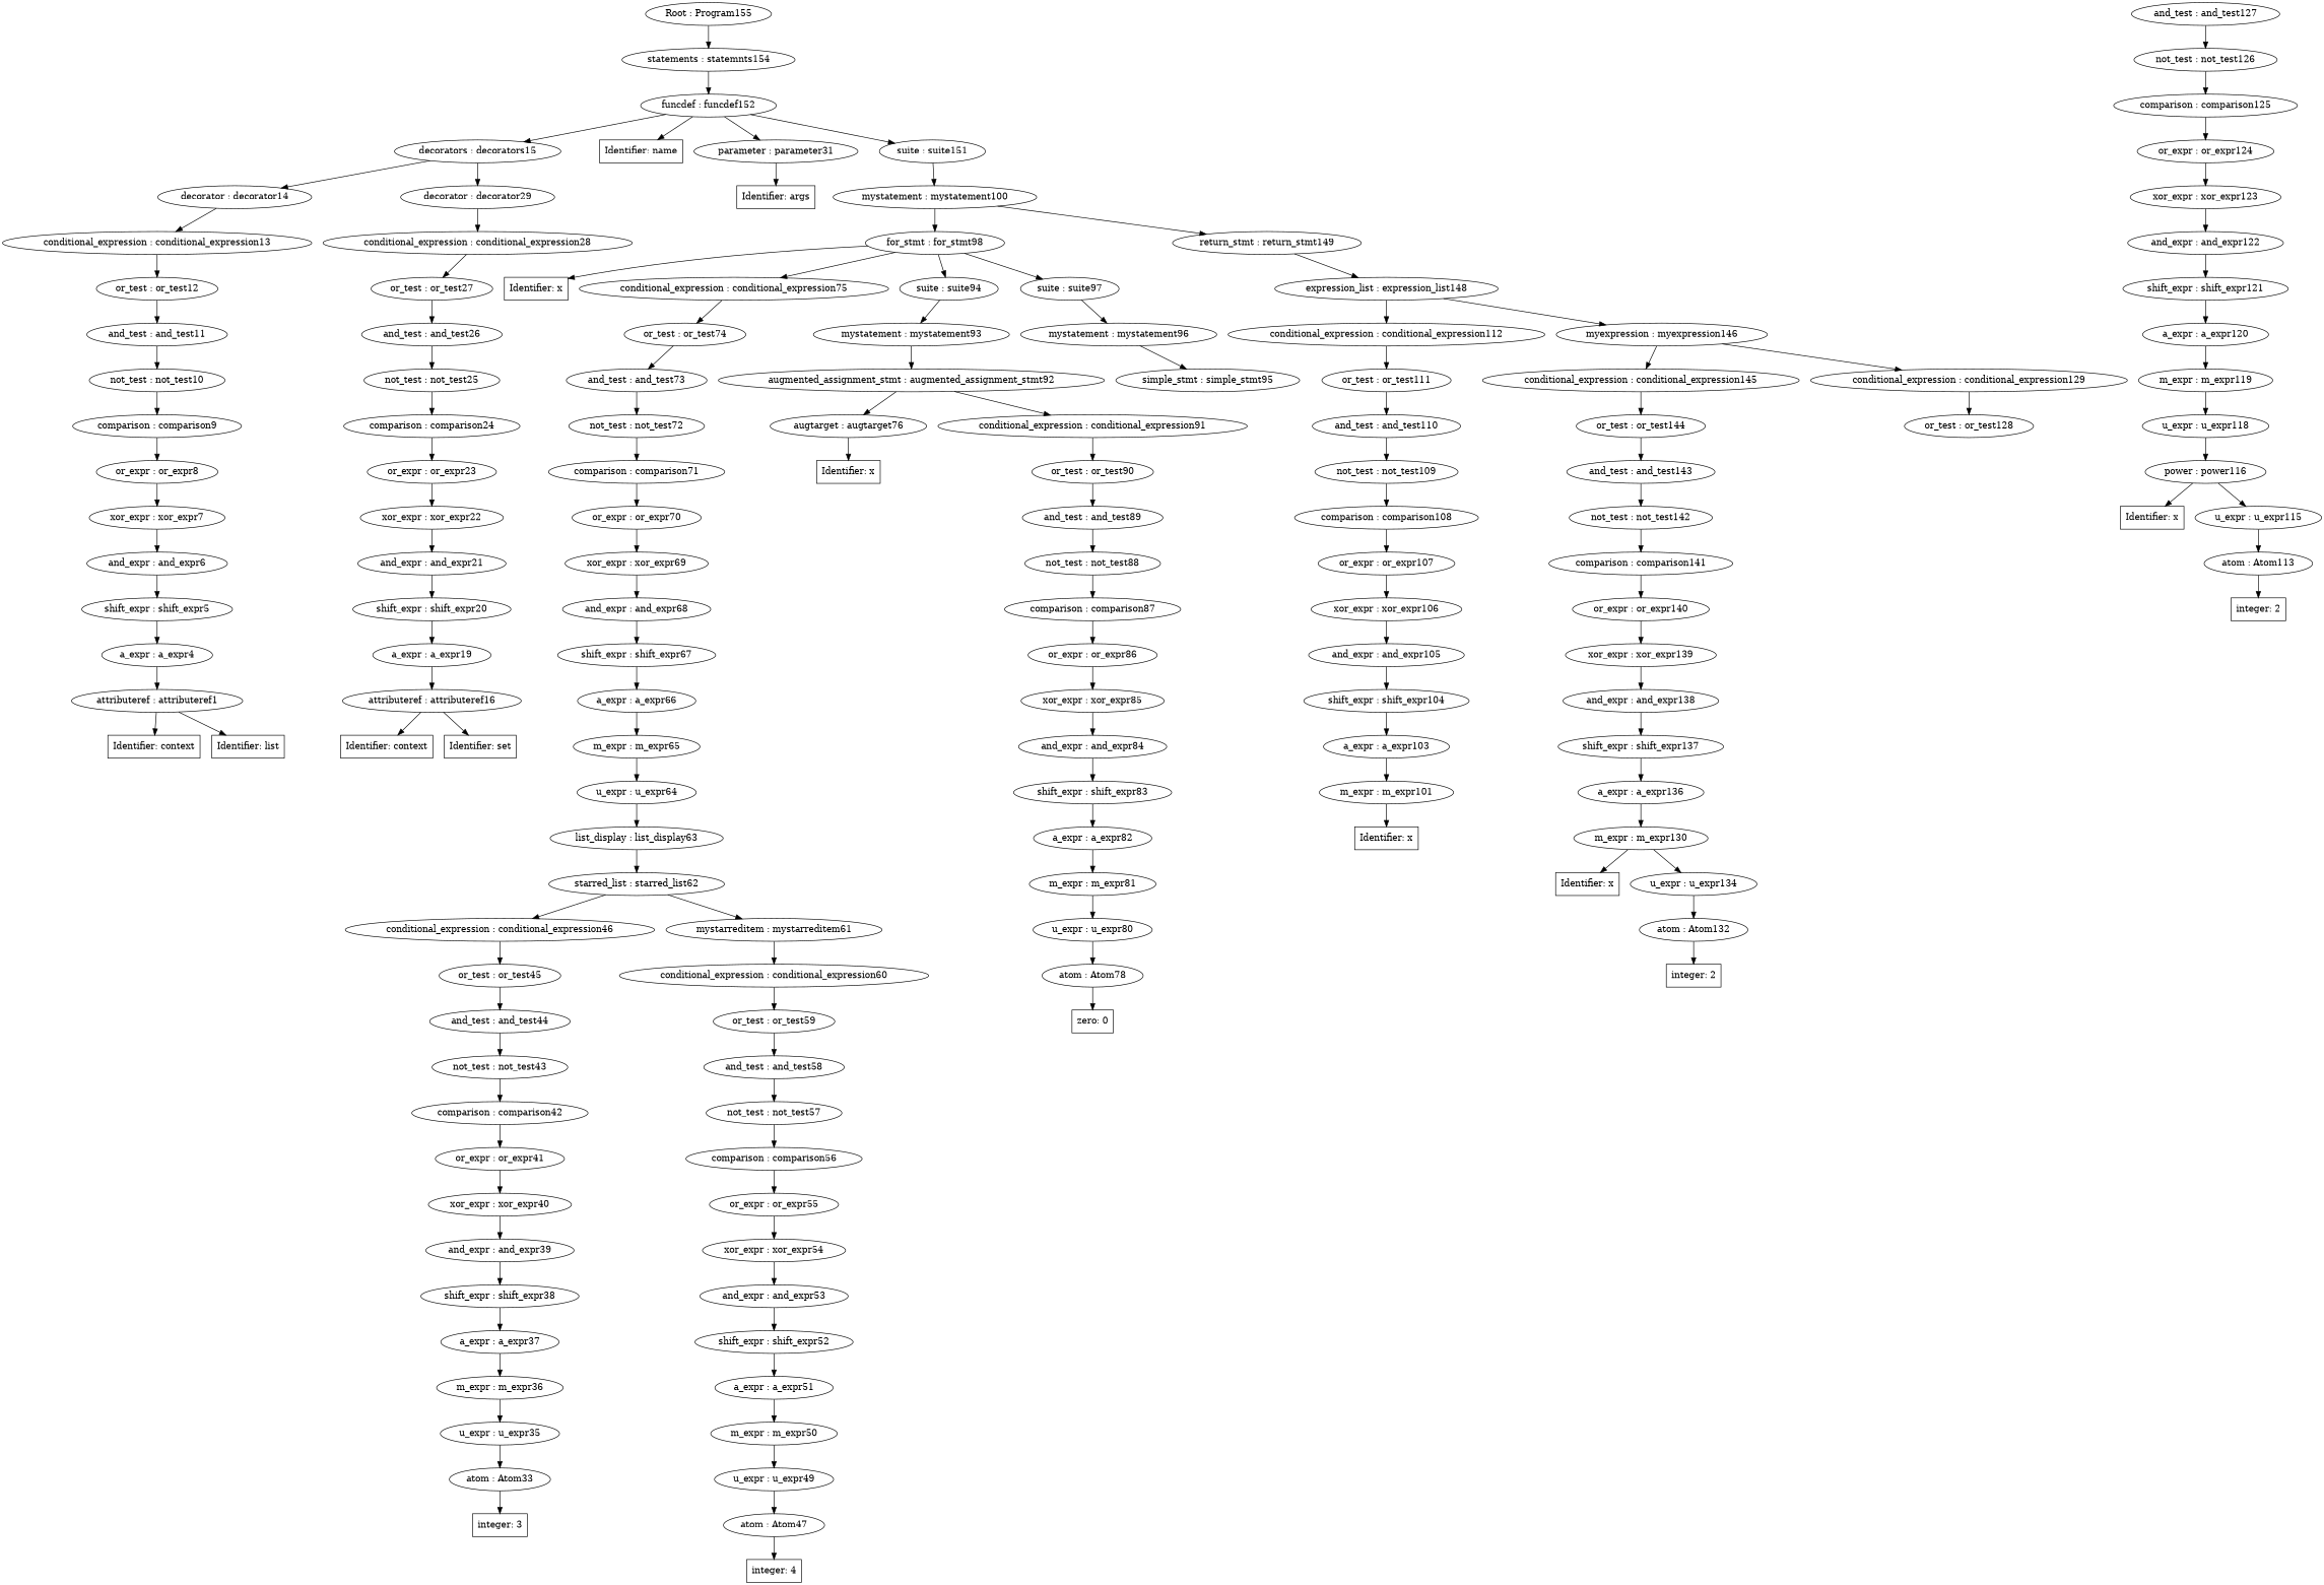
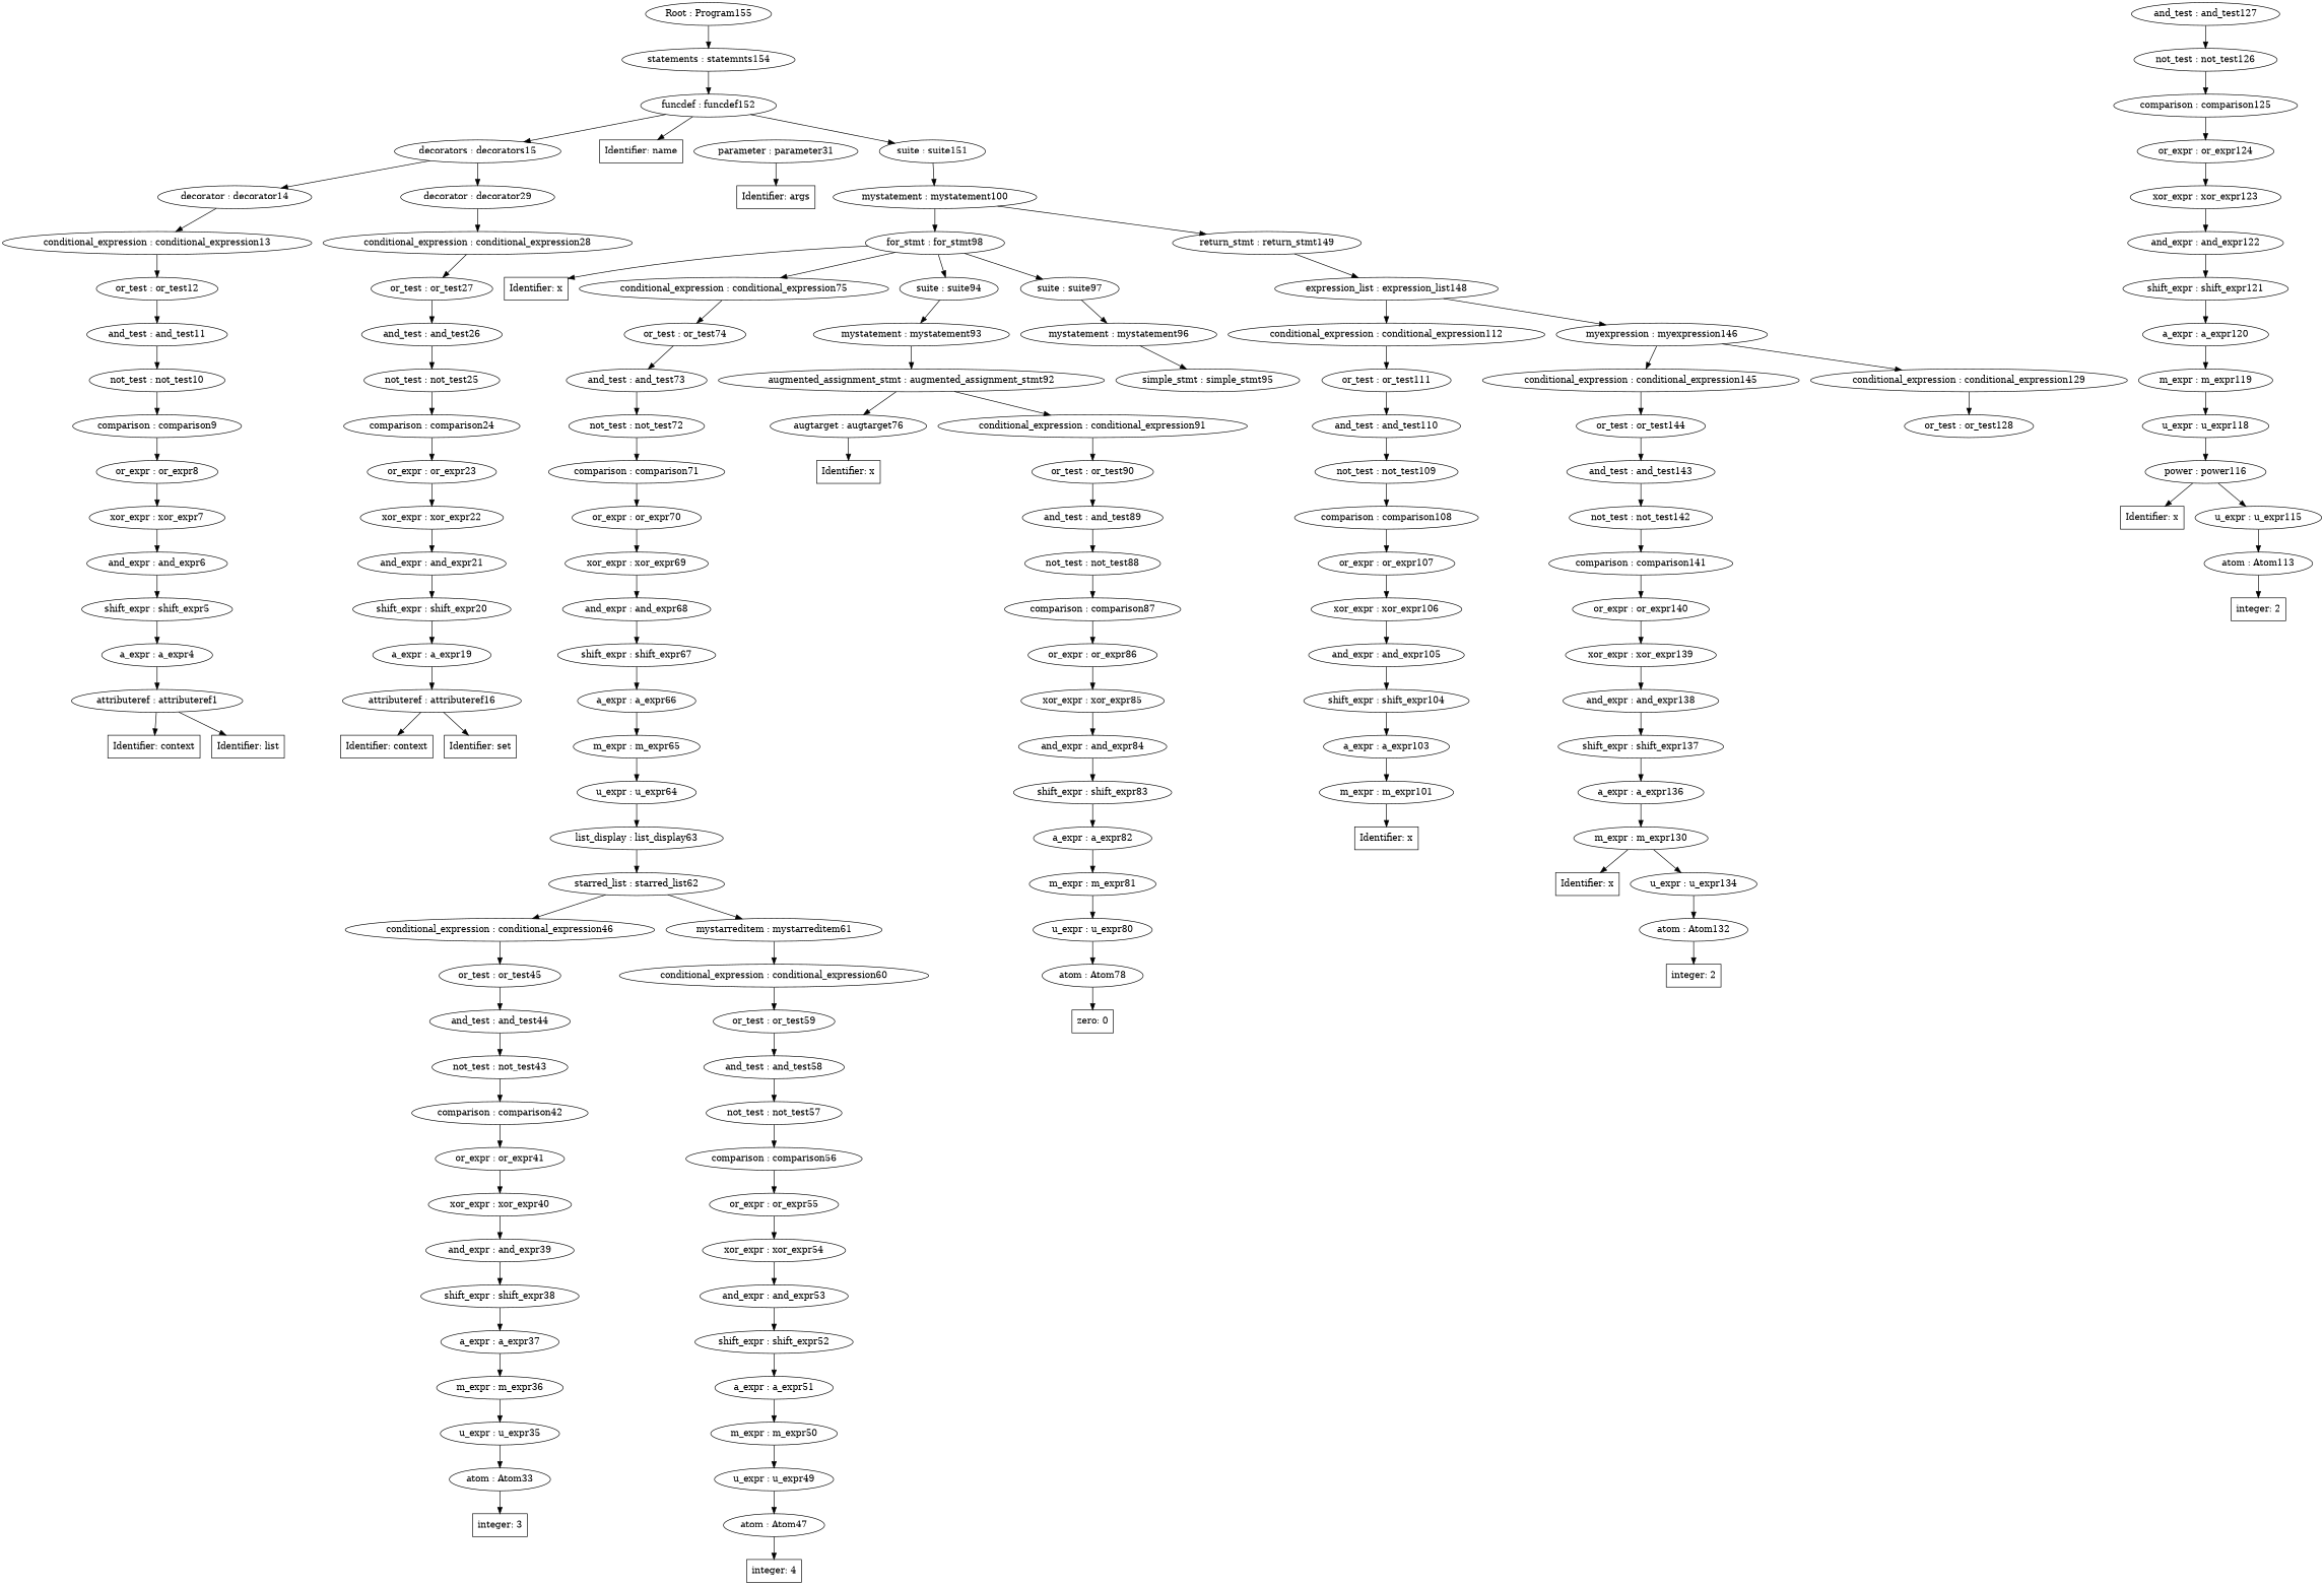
  digraph {
    n1 [label="Root : Program155"]
    n2 [label="statements : statemnts154"]
    n3 [label="funcdef : funcdef152"]
    n4 [label="decorators : decorators15"]
    n5 [label="Identifier: name" shape=box]
    n6 [label="parameter : parameter31"]
    n7 [label="suite : suite151"]
    n8 [label="decorator : decorator14"]
    n9 [label="decorator : decorator29"]
    n10 [label="Identifier: args" shape=box]
    n11 [label="mystatement : mystatement100"]
    n12 [label="conditional_expression : conditional_expression13"]
    n13 [label="conditional_expression : conditional_expression28"]
    n14 [label="or_test : or_test12"]
    n15 [label="and_test : and_test11"]
    n16 [label="not_test : not_test10"]
    n17 [label="comparison : comparison9"]
    n18 [label="or_expr : or_expr8"]
    n19 [label="xor_expr : xor_expr7"]
    n20 [label="and_expr : and_expr6"]
    n21 [label="shift_expr : shift_expr5"]
    n22 [label="a_expr : a_expr4"]
    n23 [label="attributeref : attributeref1"]
    n24 [label="Identifier: context" shape=box]
    n25 [label="Identifier: list" shape=box]
    n26 [label="or_test : or_test27"]
    n27 [label="and_test : and_test26"]
    n28 [label="not_test : not_test25"]
    n29 [label="comparison : comparison24"]
    n30 [label="or_expr : or_expr23"]
    n31 [label="xor_expr : xor_expr22"]
    n32 [label="and_expr : and_expr21"]
    n33 [label="shift_expr : shift_expr20"]
    n34 [label="a_expr : a_expr19"]
    n35 [label="attributeref : attributeref16"]
    n36 [label="Identifier: context" shape=box]
    n37 [label="Identifier: set" shape=box]
    n38 [label="for_stmt : for_stmt98"]
    n39 [label="return_stmt : return_stmt149"]
    n40 [label="Identifier: x" shape=box]
    n41 [label="conditional_expression : conditional_expression75"]
    n42 [label="suite : suite94"]
    n43 [label="suite : suite97"]
    n44 [label="expression_list : expression_list148"]
    n45 [label="or_test : or_test74"]
    n46 [label="mystatement : mystatement93"]
    n47 [label="mystatement : mystatement96"]
    n48 [label="and_test : and_test73"]
    n49 [label="not_test : not_test72"]
    n50 [label="comparison : comparison71"]
    n51 [label="or_expr : or_expr70"]
    n52 [label="xor_expr : xor_expr69"]
    n53 [label="and_expr : and_expr68"]
    n54 [label="shift_expr : shift_expr67"]
    n55 [label="a_expr : a_expr66"]
    n56 [label="m_expr : m_expr65"]
    n57 [label="u_expr : u_expr64"]
    n58 [label="list_display : list_display63"]
    n59 [label="starred_list : starred_list62"]
    n60 [label="conditional_expression : conditional_expression46"]
    n61 [label="mystarreditem : mystarreditem61"]
    n62 [label="or_test : or_test45"]
    n63 [label="conditional_expression : conditional_expression60"]
    n64 [label="and_test : and_test44"]
    n65 [label="not_test : not_test43"]
    n66 [label="comparison : comparison42"]
    n67 [label="or_expr : or_expr41"]
    n68 [label="xor_expr : xor_expr40"]
    n69 [label="and_expr : and_expr39"]
    n70 [label="shift_expr : shift_expr38"]
    n71 [label="a_expr : a_expr37"]
    n72 [label="m_expr : m_expr36"]
    n73 [label="u_expr : u_expr35"]
    n74 [label="atom : Atom33"]
    n75 [label="integer: 3" shape=box]
    n76 [label="or_test : or_test59"]
    n77 [label="and_test : and_test58"]
    n78 [label="not_test : not_test57"]
    n79 [label="comparison : comparison56"]
    n80 [label="or_expr : or_expr55"]
    n81 [label="xor_expr : xor_expr54"]
    n82 [label="and_expr : and_expr53"]
    n83 [label="shift_expr : shift_expr52"]
    n84 [label="a_expr : a_expr51"]
    n85 [label="m_expr : m_expr50"]
    n86 [label="u_expr : u_expr49"]
    n87 [label="atom : Atom47"]
    n88 [label="integer: 4" shape=box]
    n89 [label="augmented_assignment_stmt : augmented_assignment_stmt92"]
    n90 [label="augtarget : augtarget76"]
    n91 [label="conditional_expression : conditional_expression91"]
    n92 [label="Identifier: x" shape=box]
    n93 [label="or_test : or_test90"]
    n94 [label="and_test : and_test89"]
    n95 [label="not_test : not_test88"]
    n96 [label="comparison : comparison87"]
    n97 [label="or_expr : or_expr86"]
    n98 [label="xor_expr : xor_expr85"]
    n99 [label="and_expr : and_expr84"]
    n100 [label="shift_expr : shift_expr83"]
    n101 [label="a_expr : a_expr82"]
    n102 [label="m_expr : m_expr81"]
    n103 [label="u_expr : u_expr80"]
    n104 [label="atom : Atom78"]
    n105 [label="zero: 0" shape=box]
    n106 [label="simple_stmt : simple_stmt95"]
    n107 [label="conditional_expression : conditional_expression112"]
    n108 [label="myexpression : myexpression146"]
    n109 [label="or_test : or_test111"]
    n110 [label="conditional_expression : conditional_expression145"]
    n111 [label="conditional_expression : conditional_expression129"]
    n112 [label="and_test : and_test110"]
    n113 [label="not_test : not_test109"]
    n114 [label="comparison : comparison108"]
    n115 [label="or_expr : or_expr107"]
    n116 [label="xor_expr : xor_expr106"]
    n117 [label="and_expr : and_expr105"]
    n118 [label="shift_expr : shift_expr104"]
    n119 [label="a_expr : a_expr103"]
    n120 [label="m_expr : m_expr101"]
    n121 [label="Identifier: x" shape=box]
    n122 [label="or_test : or_test144"]
    n123 [label="or_test : or_test128"]
    n124 [label="and_test : and_test143"]
    n125 [label="not_test : not_test142"]
    n126 [label="comparison : comparison141"]
    n127 [label="or_expr : or_expr140"]
    n128 [label="xor_expr : xor_expr139"]
    n129 [label="and_expr : and_expr138"]
    n130 [label="shift_expr : shift_expr137"]
    n131 [label="a_expr : a_expr136"]
    n132 [label="m_expr : m_expr130"]
    n133 [label="Identifier: x" shape=box]
    n134 [label="u_expr : u_expr134"]
    n135 [label="atom : Atom132"]
    n136 [label="integer: 2" shape=box]
    n137 [label="and_test : and_test127"]
    n138 [label="not_test : not_test126"]
    n139 [label="comparison : comparison125"]
    n140 [label="or_expr : or_expr124"]
    n141 [label="xor_expr : xor_expr123"]
    n142 [label="and_expr : and_expr122"]
    n143 [label="shift_expr : shift_expr121"]
    n144 [label="a_expr : a_expr120"]
    n145 [label="m_expr : m_expr119"]
    n146 [label="u_expr : u_expr118"]
    n147 [label="power : power116"]
    n148 [label="Identifier: x" shape=box]
    n149 [label="u_expr : u_expr115"]
    n150 [label="atom : Atom113"]
    n151 [label="integer: 2" shape=box]
    n1 -> n2
    n2 -> n3
    n3 -> n4
    n3 -> n5
-   n3 -> n6
    n3 -> n7
    n4 -> n8
    n4 -> n9
    n6 -> n10
    n7 -> n11
    n8 -> n12
    n9 -> n13
    n11 -> n38
    n11 -> n39
    n12 -> n14
    n13 -> n26
    n14 -> n15
    n15 -> n16
    n16 -> n17
    n17 -> n18
    n18 -> n19
    n19 -> n20
    n20 -> n21
    n21 -> n22
    n22 -> n23
    n23 -> n24
    n23 -> n25
    n26 -> n27
    n27 -> n28
    n28 -> n29
    n29 -> n30
    n30 -> n31
    n31 -> n32
    n32 -> n33
    n33 -> n34
    n34 -> n35
    n35 -> n36
    n35 -> n37
    n38 -> n40
    n38 -> n41
    n38 -> n42
    n38 -> n43
    n39 -> n44
    n41 -> n45
    n42 -> n46
    n43 -> n47
    n44 -> n107
    n44 -> n108
    n45 -> n48
    n46 -> n89
    n47 -> n106
    n48 -> n49
    n49 -> n50
    n50 -> n51
    n51 -> n52
    n52 -> n53
    n53 -> n54
    n54 -> n55
    n55 -> n56
    n56 -> n57
    n57 -> n58
    n58 -> n59
    n59 -> n60
    n59 -> n61
    n60 -> n62
    n61 -> n63
    n62 -> n64
    n63 -> n76
    n64 -> n65
    n65 -> n66
    n66 -> n67
    n67 -> n68
    n68 -> n69
    n69 -> n70
    n70 -> n71
    n71 -> n72
    n72 -> n73
    n73 -> n74
    n74 -> n75
    n76 -> n77
    n77 -> n78
    n78 -> n79
    n79 -> n80
    n80 -> n81
    n81 -> n82
    n82 -> n83
    n83 -> n84
    n84 -> n85
    n85 -> n86
    n86 -> n87
    n87 -> n88
    n89 -> n90
    n89 -> n91
    n90 -> n92
    n91 -> n93
    n93 -> n94
    n94 -> n95
    n95 -> n96
    n96 -> n97
    n97 -> n98
    n98 -> n99
    n99 -> n100
    n100 -> n101
    n101 -> n102
    n102 -> n103
    n103 -> n104
    n104 -> n105
    n107 -> n109
    n108 -> n110
    n108 -> n111
    n109 -> n112
    n110 -> n122
    n111 -> n123
    n112 -> n113
    n113 -> n114
    n114 -> n115
    n115 -> n116
    n116 -> n117
    n117 -> n118
    n118 -> n119
    n119 -> n120
    n120 -> n121
    n122 -> n124
    n124 -> n125
    n125 -> n126
    n126 -> n127
    n127 -> n128
    n128 -> n129
    n129 -> n130
    n130 -> n131
    n131 -> n132
    n132 -> n133
    n132 -> n134
    n134 -> n135
    n135 -> n136
    n137 -> n138
    n138 -> n139
    n139 -> n140
    n140 -> n141
    n141 -> n142
    n142 -> n143
    n143 -> n144
    n144 -> n145
    n145 -> n146
    n146 -> n147
    n147 -> n148
    n147 -> n149
    n149 -> n150
    n150 -> n151
  }
